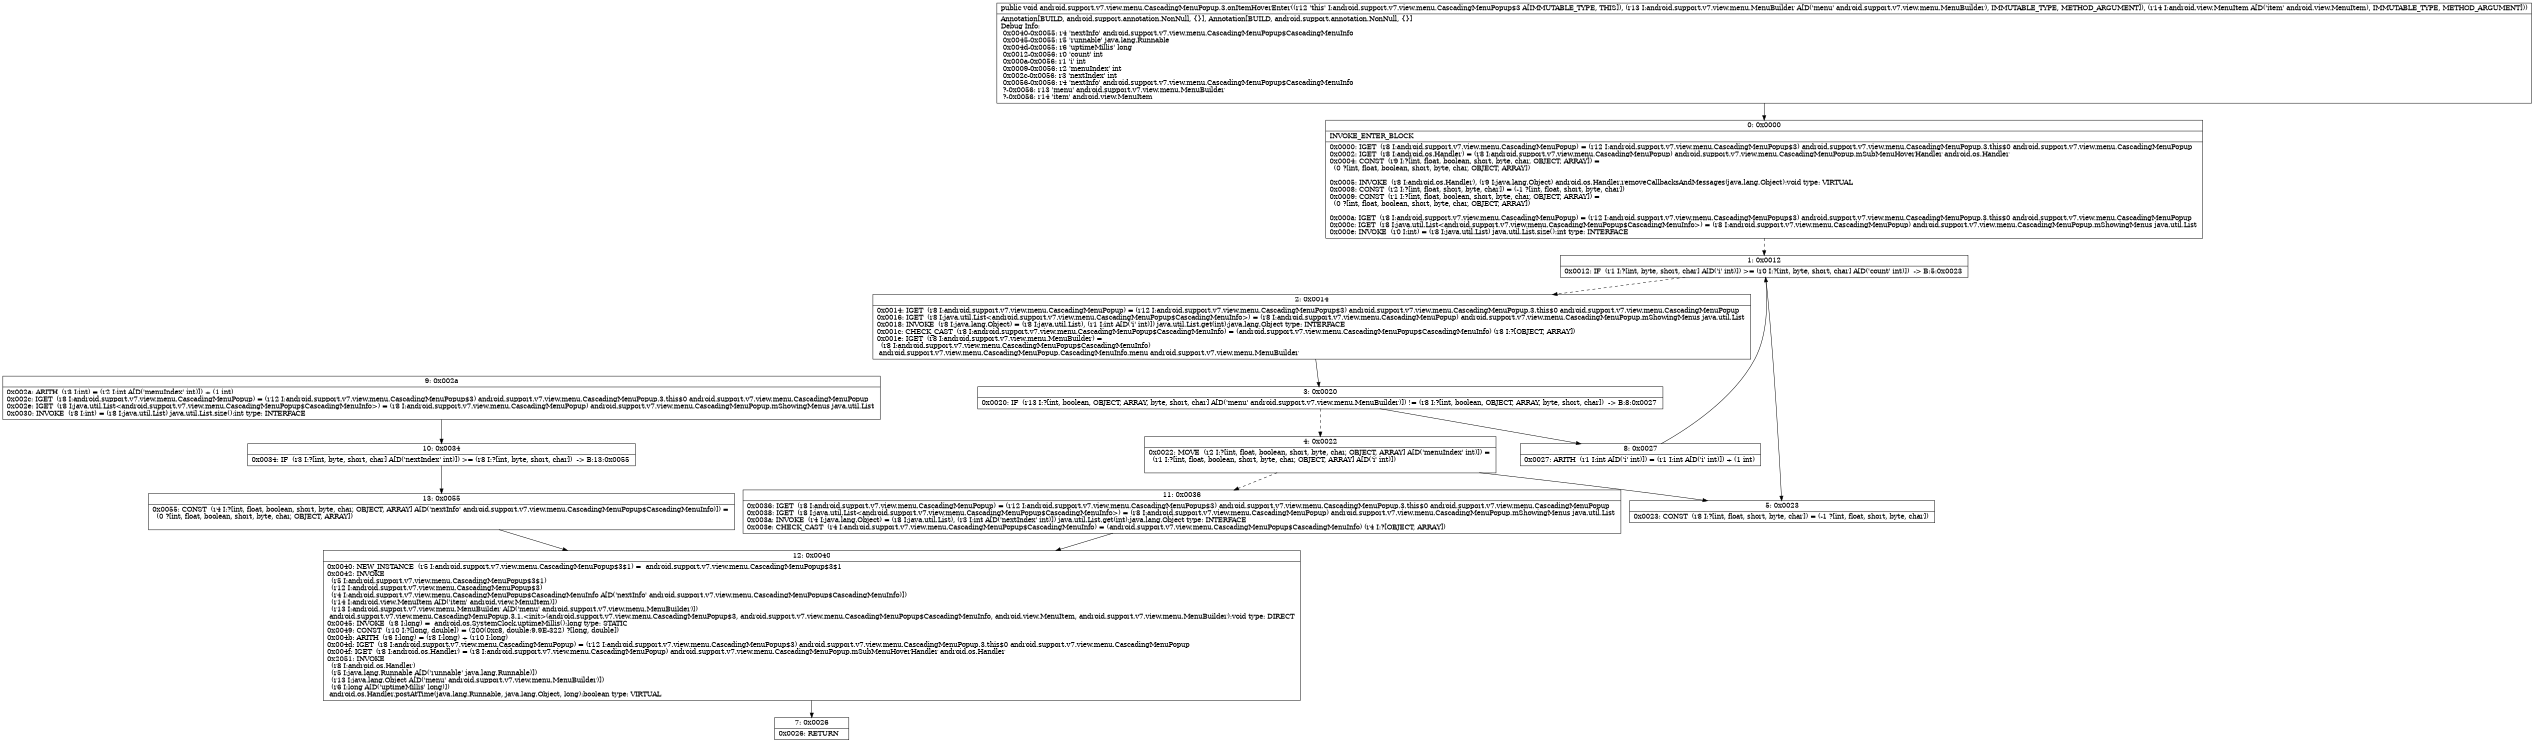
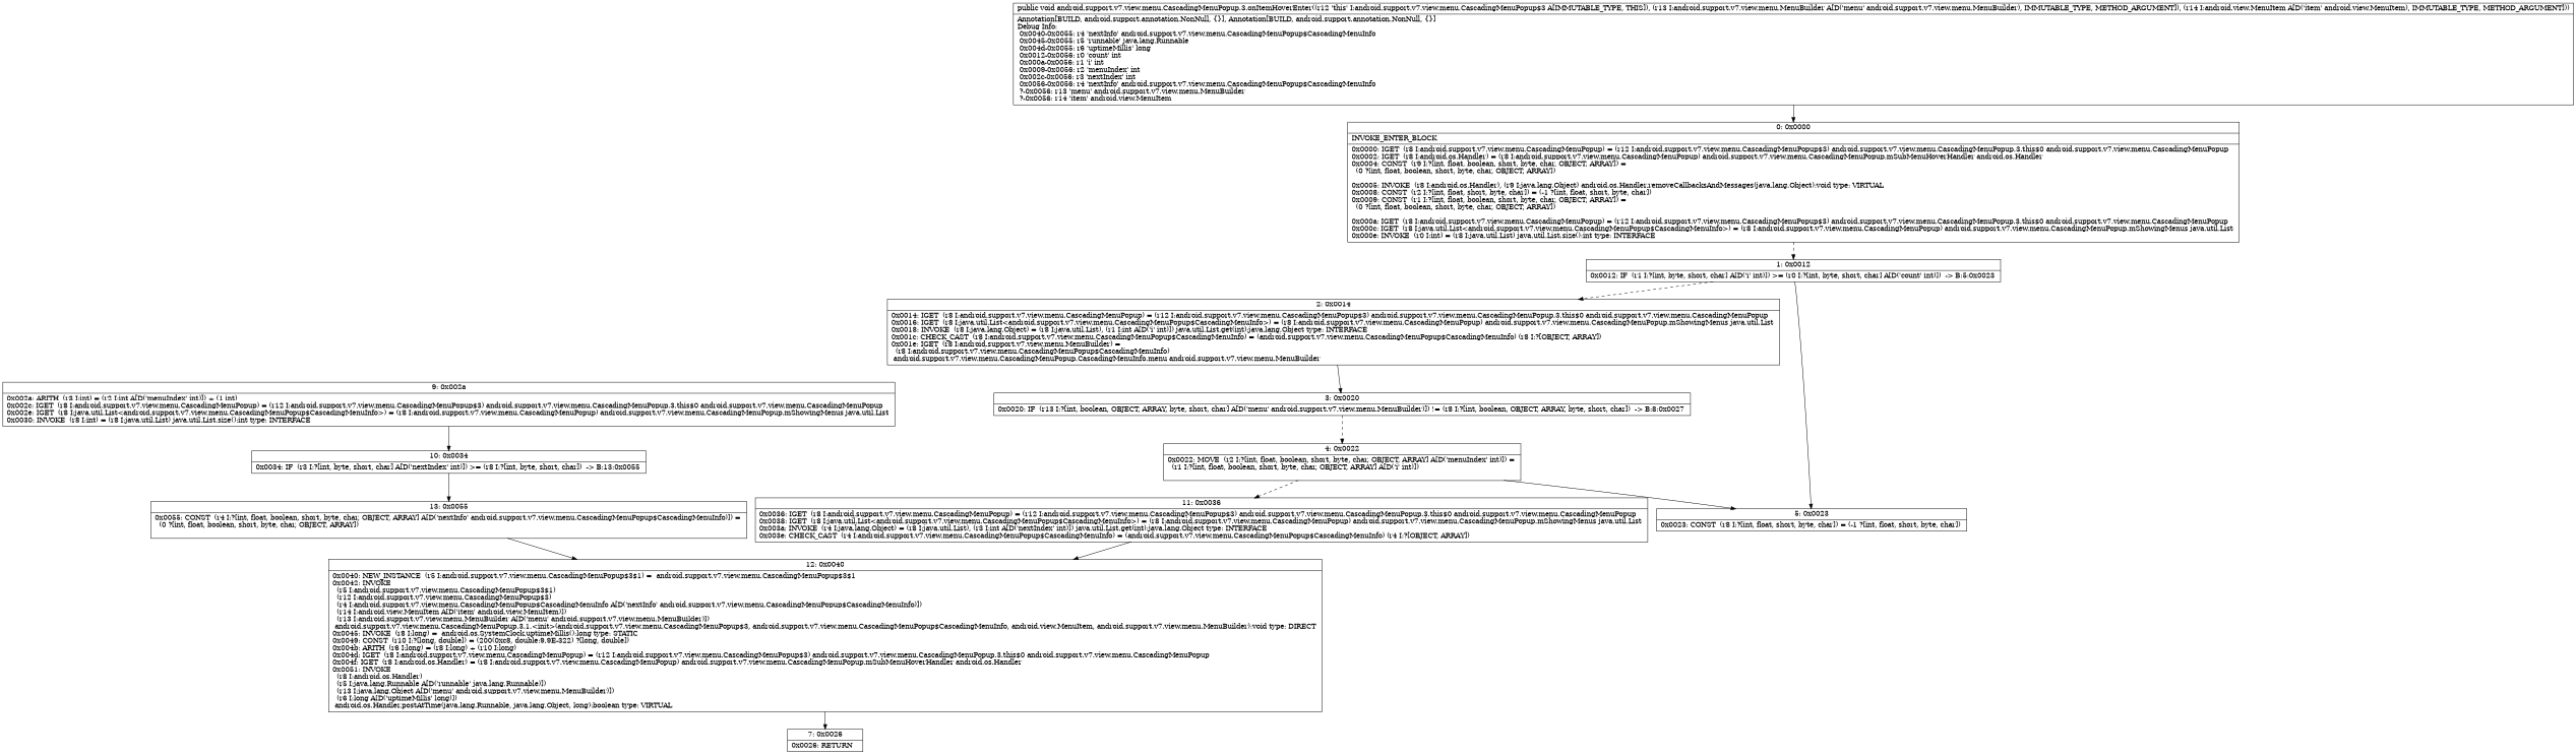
  digraph {
    node [shape=record]
    n1 [label="{0\:\ 0x0000|INVOKE_ENTER_BLOCK\l|0x0000: IGET  (r8 I:android.support.v7.view.menu.CascadingMenuPopup) = (r12 I:android.support.v7.view.menu.CascadingMenuPopup$3) android.support.v7.view.menu.CascadingMenuPopup.3.this$0 android.support.v7.view.menu.CascadingMenuPopup \l0x0002: IGET  (r8 I:android.os.Handler) = (r8 I:android.support.v7.view.menu.CascadingMenuPopup) android.support.v7.view.menu.CascadingMenuPopup.mSubMenuHoverHandler android.os.Handler \l0x0004: CONST  (r9 I:?[int, float, boolean, short, byte, char, OBJECT, ARRAY]) = \l  (0 ?[int, float, boolean, short, byte, char, OBJECT, ARRAY])\l \l0x0005: INVOKE  (r8 I:android.os.Handler), (r9 I:java.lang.Object) android.os.Handler.removeCallbacksAndMessages(java.lang.Object):void type: VIRTUAL \l0x0008: CONST  (r2 I:?[int, float, short, byte, char]) = (\-1 ?[int, float, short, byte, char]) \l0x0009: CONST  (r1 I:?[int, float, boolean, short, byte, char, OBJECT, ARRAY]) = \l  (0 ?[int, float, boolean, short, byte, char, OBJECT, ARRAY])\l \l0x000a: IGET  (r8 I:android.support.v7.view.menu.CascadingMenuPopup) = (r12 I:android.support.v7.view.menu.CascadingMenuPopup$3) android.support.v7.view.menu.CascadingMenuPopup.3.this$0 android.support.v7.view.menu.CascadingMenuPopup \l0x000c: IGET  (r8 I:java.util.List\<android.support.v7.view.menu.CascadingMenuPopup$CascadingMenuInfo\>) = (r8 I:android.support.v7.view.menu.CascadingMenuPopup) android.support.v7.view.menu.CascadingMenuPopup.mShowingMenus java.util.List \l0x000e: INVOKE  (r0 I:int) = (r8 I:java.util.List) java.util.List.size():int type: INTERFACE \l}"]
    n2 [label="{1\:\ 0x0012|0x0012: IF  (r1 I:?[int, byte, short, char] A[D('i' int)]) \>= (r0 I:?[int, byte, short, char] A[D('count' int)])  \-\> B:5:0x0023 \l}"]
    n3 [label="{2\:\ 0x0014|0x0014: IGET  (r8 I:android.support.v7.view.menu.CascadingMenuPopup) = (r12 I:android.support.v7.view.menu.CascadingMenuPopup$3) android.support.v7.view.menu.CascadingMenuPopup.3.this$0 android.support.v7.view.menu.CascadingMenuPopup \l0x0016: IGET  (r8 I:java.util.List\<android.support.v7.view.menu.CascadingMenuPopup$CascadingMenuInfo\>) = (r8 I:android.support.v7.view.menu.CascadingMenuPopup) android.support.v7.view.menu.CascadingMenuPopup.mShowingMenus java.util.List \l0x0018: INVOKE  (r8 I:java.lang.Object) = (r8 I:java.util.List), (r1 I:int A[D('i' int)]) java.util.List.get(int):java.lang.Object type: INTERFACE \l0x001c: CHECK_CAST  (r8 I:android.support.v7.view.menu.CascadingMenuPopup$CascadingMenuInfo) = (android.support.v7.view.menu.CascadingMenuPopup$CascadingMenuInfo) (r8 I:?[OBJECT, ARRAY]) \l0x001e: IGET  (r8 I:android.support.v7.view.menu.MenuBuilder) = \l  (r8 I:android.support.v7.view.menu.CascadingMenuPopup$CascadingMenuInfo)\l android.support.v7.view.menu.CascadingMenuPopup.CascadingMenuInfo.menu android.support.v7.view.menu.MenuBuilder \l}"]
    n4 [label="{5\:\ 0x0023|0x0023: CONST  (r8 I:?[int, float, short, byte, char]) = (\-1 ?[int, float, short, byte, char]) \l}"]
    n5 [label="{3\:\ 0x0020|0x0020: IF  (r13 I:?[int, boolean, OBJECT, ARRAY, byte, short, char] A[D('menu' android.support.v7.view.menu.MenuBuilder)]) != (r8 I:?[int, boolean, OBJECT, ARRAY, byte, short, char])  \-\> B:8:0x0027 \l}"]
    n6 [label="{4\:\ 0x0022|0x0022: MOVE  (r2 I:?[int, float, boolean, short, byte, char, OBJECT, ARRAY] A[D('menuIndex' int)]) = \l  (r1 I:?[int, float, boolean, short, byte, char, OBJECT, ARRAY] A[D('i' int)])\l \l}"]
-   n7 [label="{8\:\ 0x0027|0x0027: ARITH  (r1 I:int A[D('i' int)]) = (r1 I:int A[D('i' int)]) + (1 int) \l}"]
    n8 [label="{11\:\ 0x0036|0x0036: IGET  (r8 I:android.support.v7.view.menu.CascadingMenuPopup) = (r12 I:android.support.v7.view.menu.CascadingMenuPopup$3) android.support.v7.view.menu.CascadingMenuPopup.3.this$0 android.support.v7.view.menu.CascadingMenuPopup \l0x0038: IGET  (r8 I:java.util.List\<android.support.v7.view.menu.CascadingMenuPopup$CascadingMenuInfo\>) = (r8 I:android.support.v7.view.menu.CascadingMenuPopup) android.support.v7.view.menu.CascadingMenuPopup.mShowingMenus java.util.List \l0x003a: INVOKE  (r4 I:java.lang.Object) = (r8 I:java.util.List), (r3 I:int A[D('nextIndex' int)]) java.util.List.get(int):java.lang.Object type: INTERFACE \l0x003e: CHECK_CAST  (r4 I:android.support.v7.view.menu.CascadingMenuPopup$CascadingMenuInfo) = (android.support.v7.view.menu.CascadingMenuPopup$CascadingMenuInfo) (r4 I:?[OBJECT, ARRAY]) \l}"]
    n9 [label="{7\:\ 0x0026|0x0026: RETURN   \l}"]
    n10 [label="{9\:\ 0x002a|0x002a: ARITH  (r3 I:int) = (r2 I:int A[D('menuIndex' int)]) + (1 int) \l0x002c: IGET  (r8 I:android.support.v7.view.menu.CascadingMenuPopup) = (r12 I:android.support.v7.view.menu.CascadingMenuPopup$3) android.support.v7.view.menu.CascadingMenuPopup.3.this$0 android.support.v7.view.menu.CascadingMenuPopup \l0x002e: IGET  (r8 I:java.util.List\<android.support.v7.view.menu.CascadingMenuPopup$CascadingMenuInfo\>) = (r8 I:android.support.v7.view.menu.CascadingMenuPopup) android.support.v7.view.menu.CascadingMenuPopup.mShowingMenus java.util.List \l0x0030: INVOKE  (r8 I:int) = (r8 I:java.util.List) java.util.List.size():int type: INTERFACE \l}"]
    n11 [label="{10\:\ 0x0034|0x0034: IF  (r3 I:?[int, byte, short, char] A[D('nextIndex' int)]) \>= (r8 I:?[int, byte, short, char])  \-\> B:13:0x0055 \l}"]
    n12 [label="{13\:\ 0x0055|0x0055: CONST  (r4 I:?[int, float, boolean, short, byte, char, OBJECT, ARRAY] A[D('nextInfo' android.support.v7.view.menu.CascadingMenuPopup$CascadingMenuInfo)]) = \l  (0 ?[int, float, boolean, short, byte, char, OBJECT, ARRAY])\l \l}"]
-   n13 [label="{12\:\ 0x0040|0x0040: NEW_INSTANCE  (r5 I:android.support.v7.view.menu.CascadingMenuPopup$3$1) =  android.support.v7.view.menu.CascadingMenuPopup$3$1 \l0x0042: INVOKE  \l  (r5 I:android.support.v7.view.menu.CascadingMenuPopup$3$1)\l  (r12 I:android.support.v7.view.menu.CascadingMenuPopup$3)\l  (r4 I:android.support.v7.view.menu.CascadingMenuPopup$CascadingMenuInfo A[D('nextInfo' android.support.v7.view.menu.CascadingMenuPopup$CascadingMenuInfo)])\l  (r14 I:android.view.MenuItem A[D('item' android.view.MenuItem)])\l  (r13 I:android.support.v7.view.menu.MenuBuilder A[D('menu' android.support.v7.view.menu.MenuBuilder)])\l android.support.v7.view.menu.CascadingMenuPopup.3.1.\<init\>(android.support.v7.view.menu.CascadingMenuPopup$3, android.support.v7.view.menu.CascadingMenuPopup$CascadingMenuInfo, android.view.MenuItem, android.support.v7.view.menu.MenuBuilder):void type: DIRECT \l0x0045: INVOKE  (r8 I:long) =  android.os.SystemClock.uptimeMillis():long type: STATIC \l0x0049: CONST  (r10 I:?[long, double]) = (200(0xc8, double:9.9E\-322) ?[long, double]) \l0x004b: ARITH  (r6 I:long) = (r8 I:long) + (r10 I:long) \l0x004d: IGET  (r8 I:android.support.v7.view.menu.CascadingMenuPopup) = (r12 I:android.support.v7.view.menu.CascadingMenuPopup$3) android.support.v7.view.menu.CascadingMenuPopup.3.this$0 android.support.v7.view.menu.CascadingMenuPopup \l0x004f: IGET  (r8 I:android.os.Handler) = (r8 I:android.support.v7.view.menu.CascadingMenuPopup) android.support.v7.view.menu.CascadingMenuPopup.mSubMenuHoverHandler android.os.Handler \l0x2051: INVOKE  \l  (r8 I:android.os.Handler)\l  (r5 I:java.lang.Runnable A[D('runnable' java.lang.Runnable)])\l  (r13 I:java.lang.Object A[D('menu' android.support.v7.view.menu.MenuBuilder)])\l  (r6 I:long A[D('uptimeMillis' long)])\l android.os.Handler.postAtTime(java.lang.Runnable, java.lang.Object, long):boolean type: VIRTUAL \l}"]
+   n13 [label="{12\:\ 0x0040|0x0040: NEW_INSTANCE  (r5 I:android.support.v7.view.menu.CascadingMenuPopup$3$1) =  android.support.v7.view.menu.CascadingMenuPopup$3$1 \l0x0042: INVOKE  \l  (r5 I:android.support.v7.view.menu.CascadingMenuPopup$3$1)\l  (r12 I:android.support.v7.view.menu.CascadingMenuPopup$3)\l  (r4 I:android.support.v7.view.menu.CascadingMenuPopup$CascadingMenuInfo A[D('nextInfo' android.support.v7.view.menu.CascadingMenuPopup$CascadingMenuInfo)])\l  (r14 I:android.view.MenuItem A[D('item' android.view.MenuItem)])\l  (r13 I:android.support.v7.view.menu.MenuBuilder A[D('menu' android.support.v7.view.menu.MenuBuilder)])\l android.support.v7.view.menu.CascadingMenuPopup.3.1.\<init\>(android.support.v7.view.menu.CascadingMenuPopup$3, android.support.v7.view.menu.CascadingMenuPopup$CascadingMenuInfo, android.view.MenuItem, android.support.v7.view.menu.MenuBuilder):void type: DIRECT \l0x0045: INVOKE  (r8 I:long) =  android.os.SystemClock.uptimeMillis():long type: STATIC \l0x0049: CONST  (r10 I:?[long, double]) = (200(0xc8, double:9.9E\-322) ?[long, double]) \l0x004b: ARITH  (r6 I:long) = (r8 I:long) + (r10 I:long) \l0x004d: IGET  (r8 I:android.support.v7.view.menu.CascadingMenuPopup) = (r12 I:android.support.v7.view.menu.CascadingMenuPopup$3) android.support.v7.view.menu.CascadingMenuPopup.3.this$0 android.support.v7.view.menu.CascadingMenuPopup \l0x004f: IGET  (r8 I:android.os.Handler) = (r8 I:android.support.v7.view.menu.CascadingMenuPopup) android.support.v7.view.menu.CascadingMenuPopup.mSubMenuHoverHandler android.os.Handler \l0x0051: INVOKE  \l  (r8 I:android.os.Handler)\l  (r5 I:java.lang.Runnable A[D('runnable' java.lang.Runnable)])\l  (r13 I:java.lang.Object A[D('menu' android.support.v7.view.menu.MenuBuilder)])\l  (r6 I:long A[D('uptimeMillis' long)])\l android.os.Handler.postAtTime(java.lang.Runnable, java.lang.Object, long):boolean type: VIRTUAL \l}"]
    n14 [label="{public void android.support.v7.view.menu.CascadingMenuPopup.3.onItemHoverEnter((r12 'this' I:android.support.v7.view.menu.CascadingMenuPopup$3 A[IMMUTABLE_TYPE, THIS]), (r13 I:android.support.v7.view.menu.MenuBuilder A[D('menu' android.support.v7.view.menu.MenuBuilder), IMMUTABLE_TYPE, METHOD_ARGUMENT]), (r14 I:android.view.MenuItem A[D('item' android.view.MenuItem), IMMUTABLE_TYPE, METHOD_ARGUMENT]))  | Annotation[BUILD, android.support.annotation.NonNull, \{\}], Annotation[BUILD, android.support.annotation.NonNull, \{\}]\lDebug Info:\l  0x0040\-0x0055: r4 'nextInfo' android.support.v7.view.menu.CascadingMenuPopup$CascadingMenuInfo\l  0x0045\-0x0055: r5 'runnable' java.lang.Runnable\l  0x004d\-0x0055: r6 'uptimeMillis' long\l  0x0012\-0x0056: r0 'count' int\l  0x000a\-0x0056: r1 'i' int\l  0x0009\-0x0056: r2 'menuIndex' int\l  0x002c\-0x0056: r3 'nextIndex' int\l  0x0056\-0x0056: r4 'nextInfo' android.support.v7.view.menu.CascadingMenuPopup$CascadingMenuInfo\l  ?\-0x0056: r13 'menu' android.support.v7.view.menu.MenuBuilder\l  ?\-0x0056: r14 'item' android.view.MenuItem\l}"]
    n1 -> n2 [style=dashed]
    n2 -> n3 [style=dashed]
    n2 -> n4
    n3 -> n5
    n5 -> n6 [style=dashed]
-   n5 -> n7
    n6 -> n4
    n6 -> n8 [style=dashed]
-   n7 -> n2
    n8 -> n13
    n10 -> n11
    n11 -> n12
    n12 -> n13
    n13 -> n9
    n14 -> n1
  }
